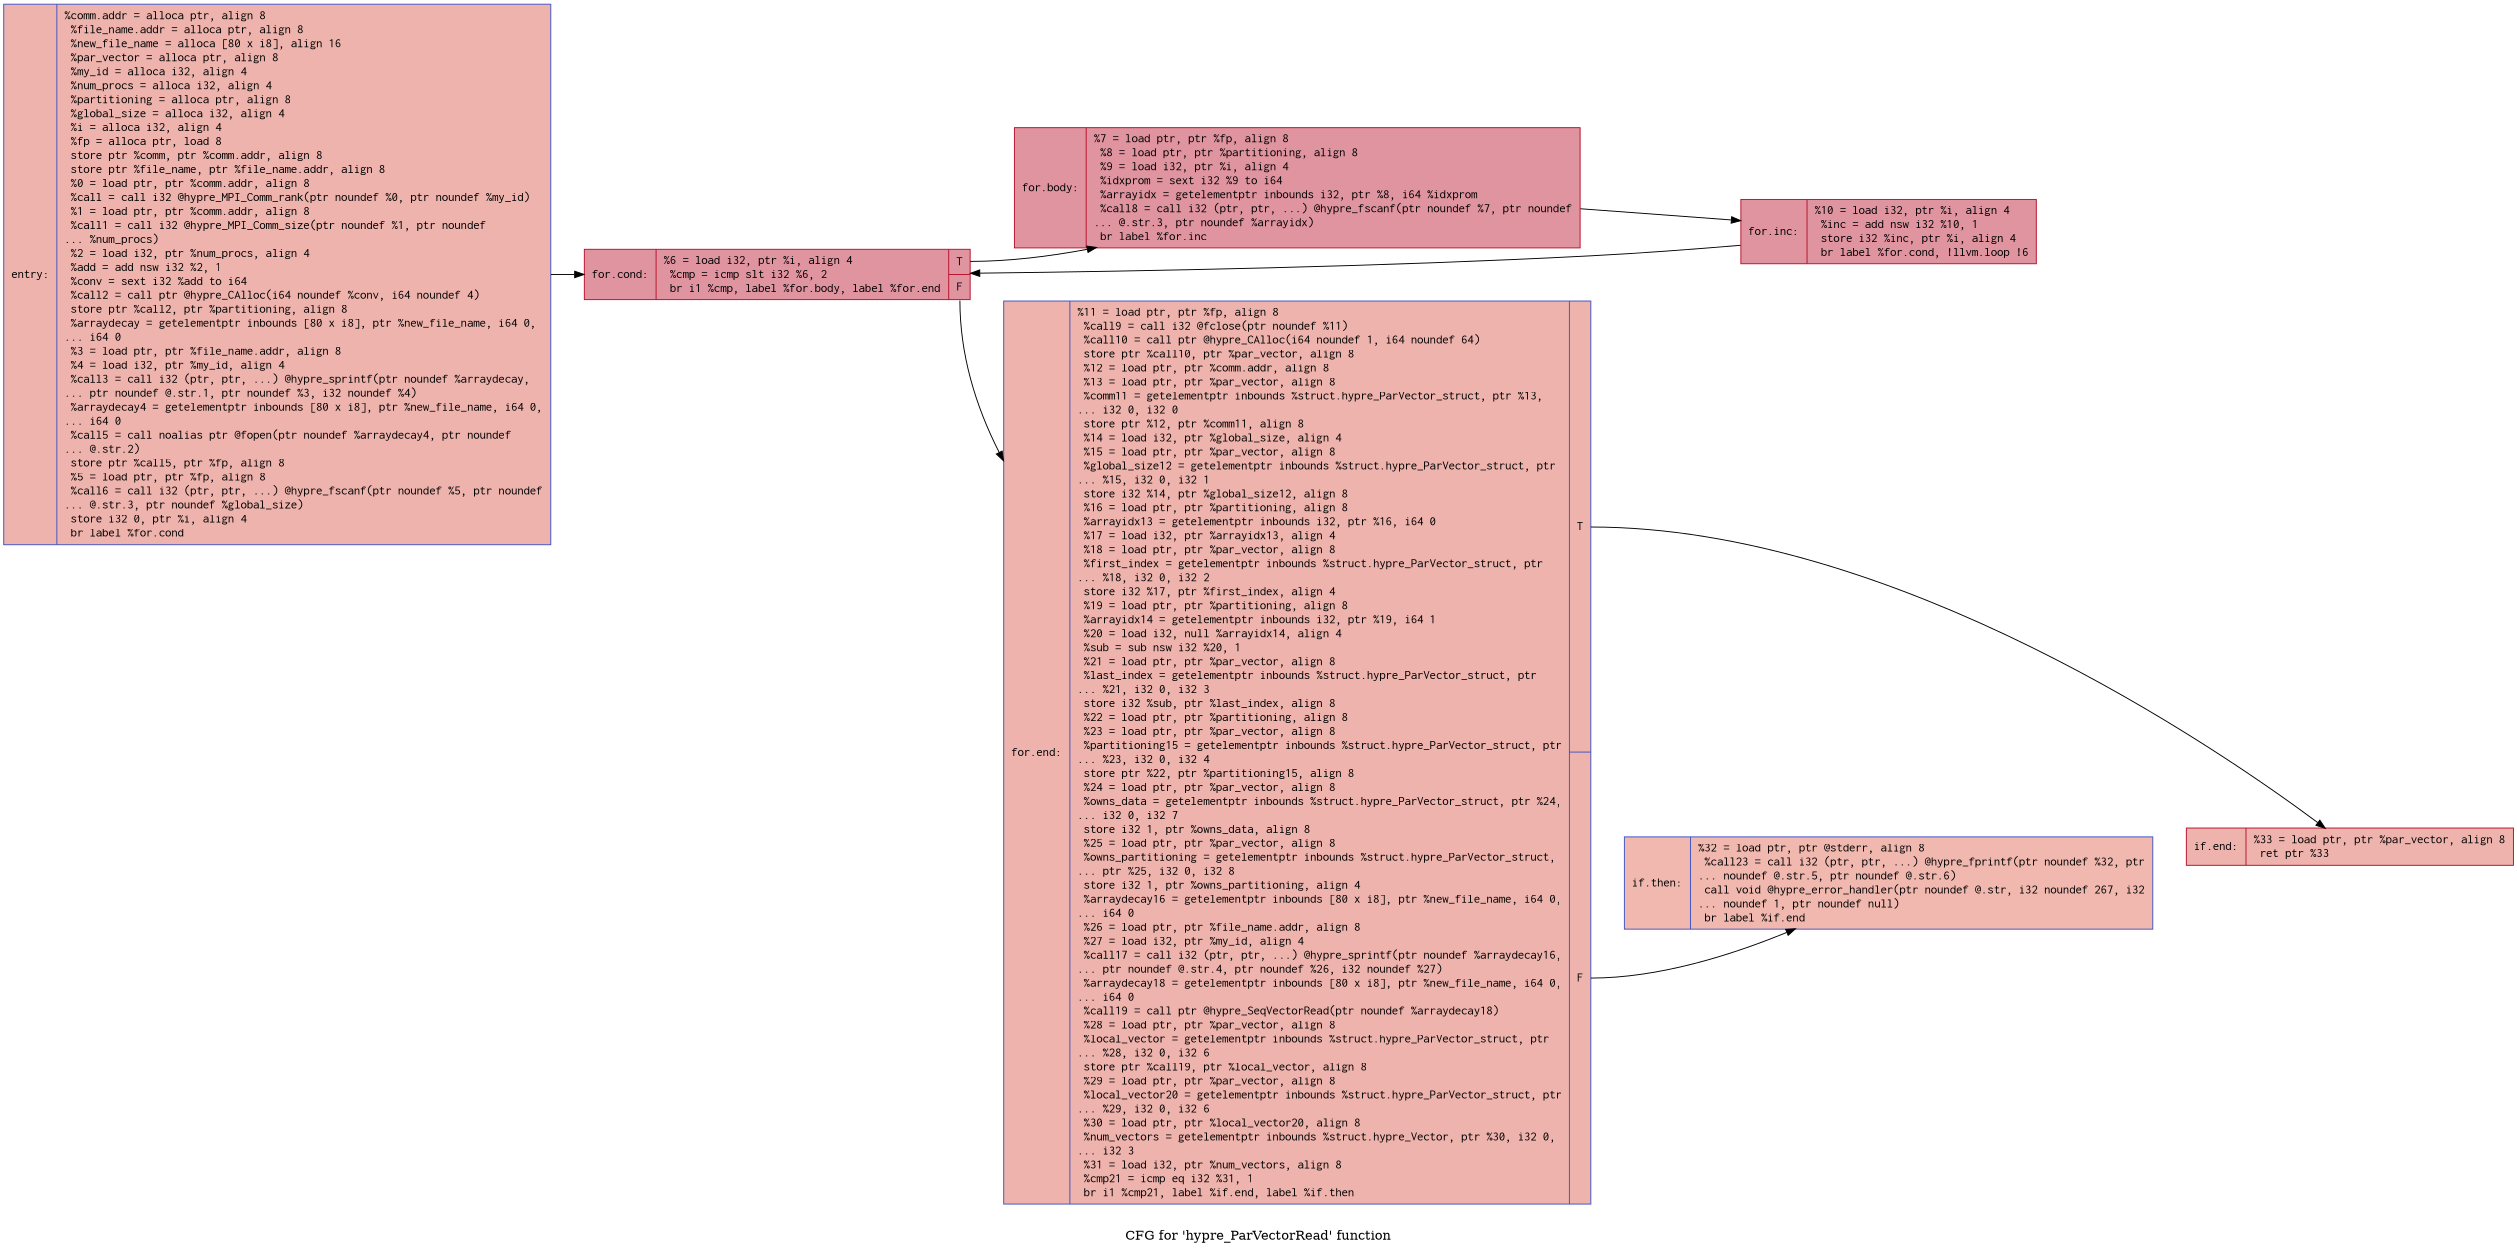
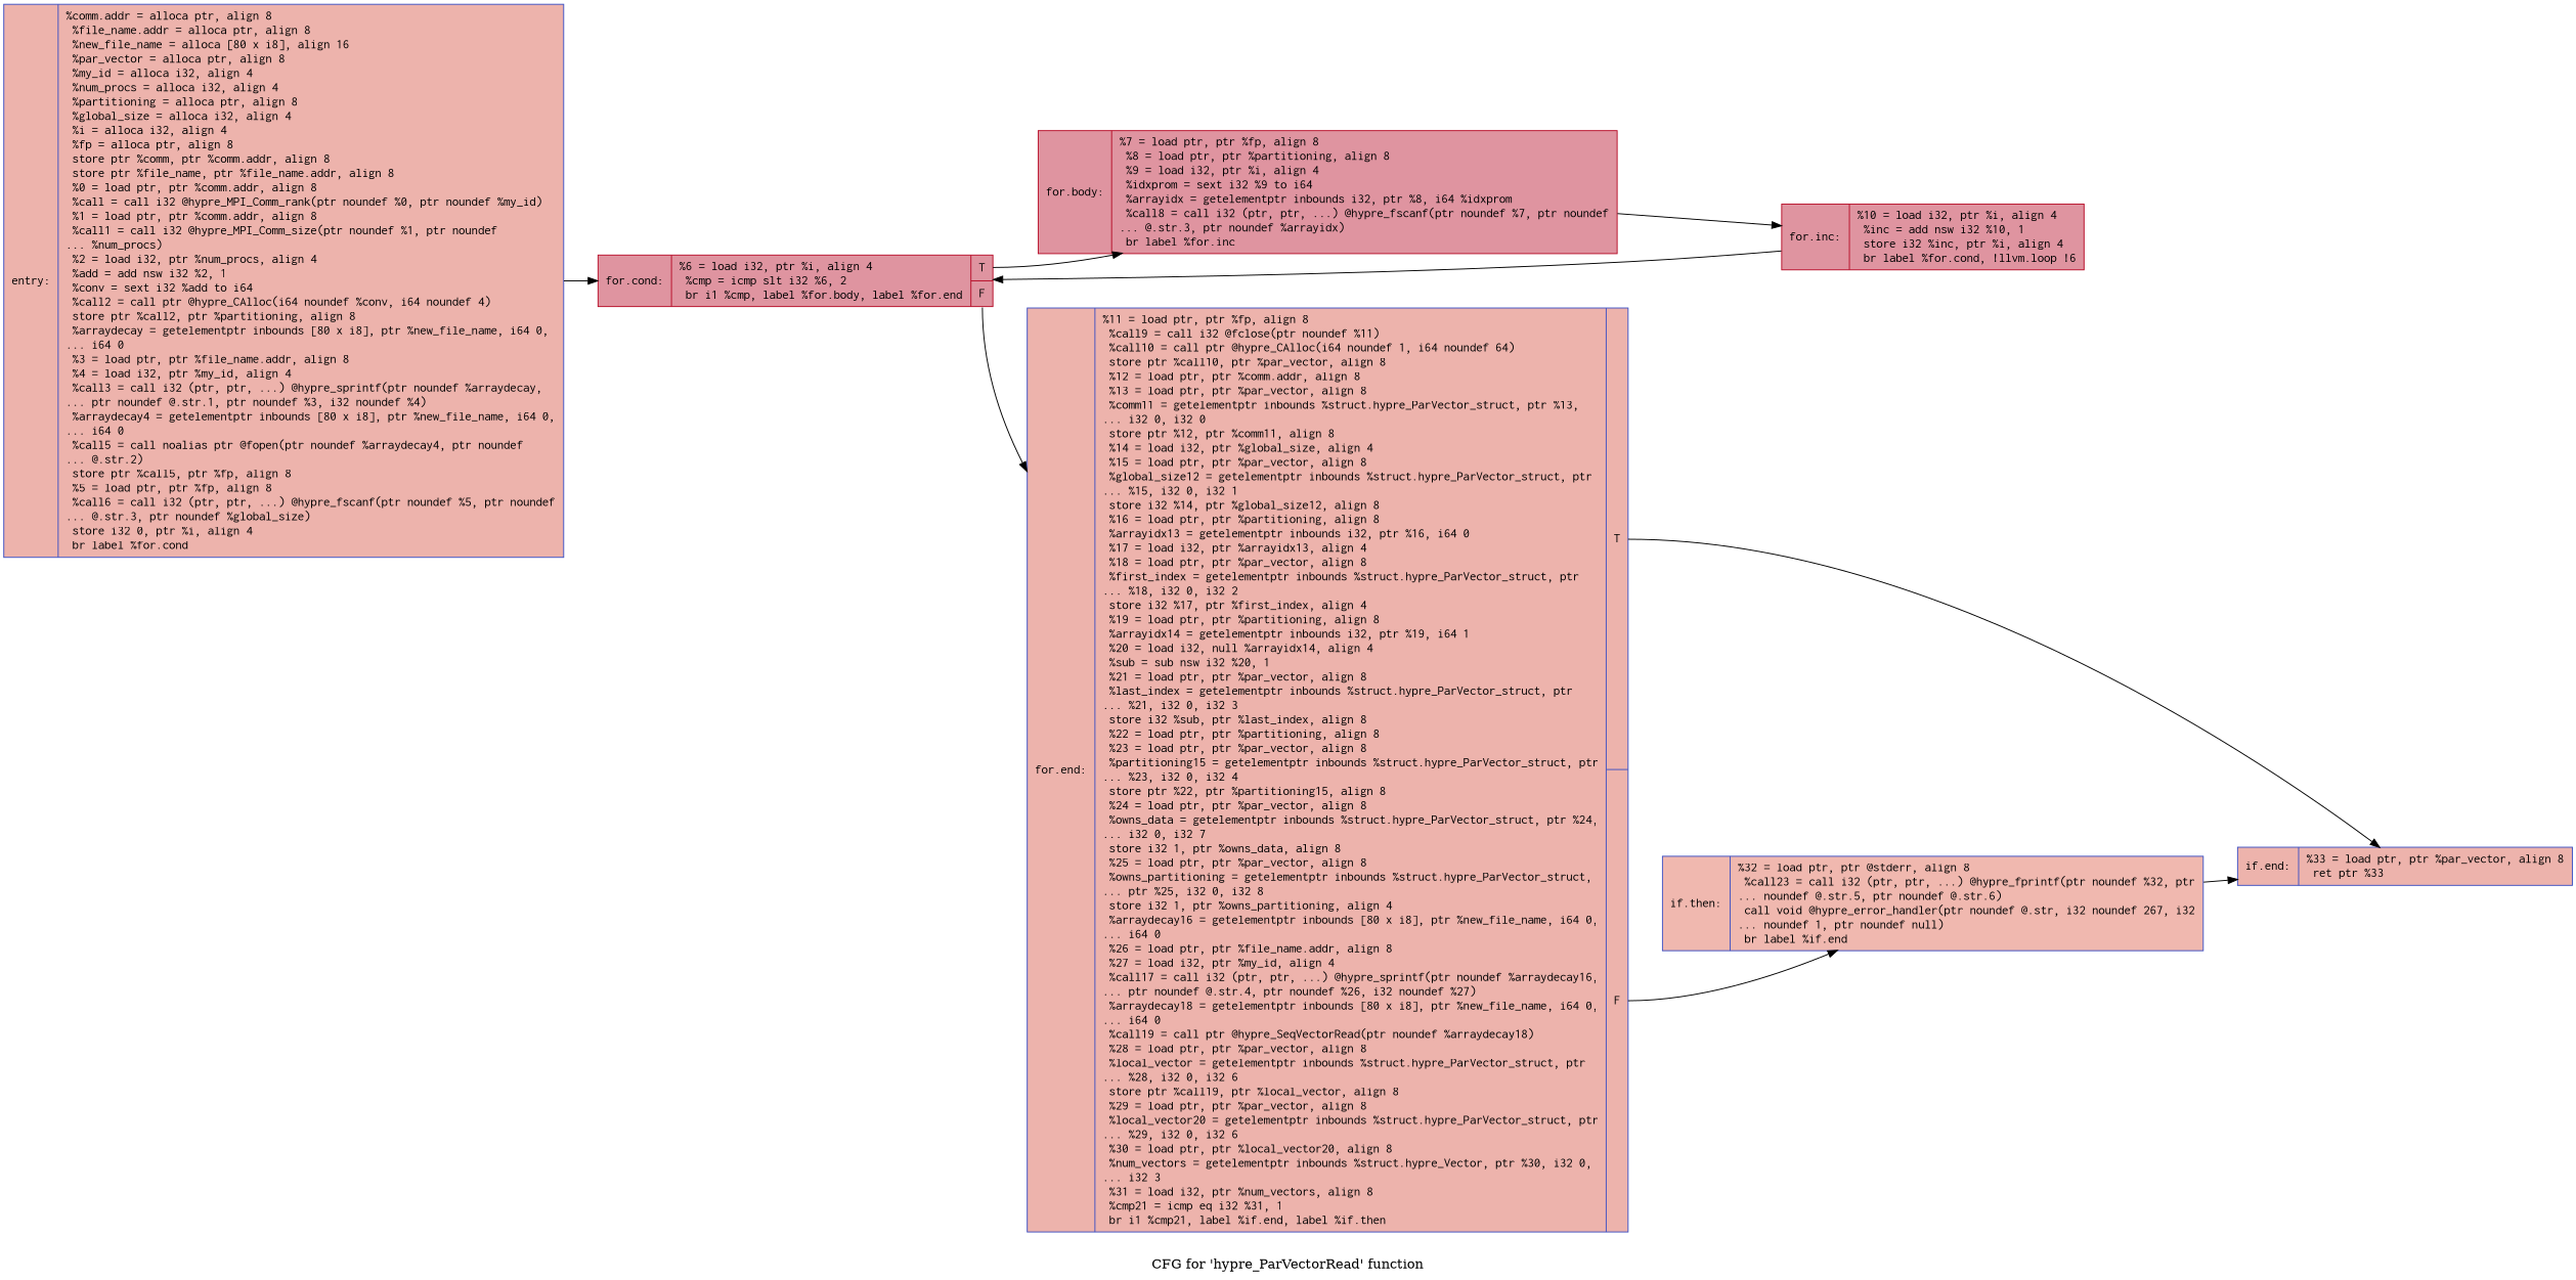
  digraph {
    label="CFG for 'hypre_ParVectorRead' function"
    rankdir=LR
    node [color="#3d50c3ff" fillcolor="#d6524470" fontname=Courier shape=record style=filled]
-   n1 [label="{entry:\l|  %comm.addr = alloca ptr, align 8\l  %file_name.addr = alloca ptr, align 8\l  %new_file_name = alloca [80 x i8], align 16\l  %par_vector = alloca ptr, align 8\l  %my_id = alloca i32, align 4\l  %num_procs = alloca i32, align 4\l  %partitioning = alloca ptr, align 8\l  %global_size = alloca i32, align 4\l  %i = alloca i32, align 4\l  %fp = alloca ptr, load 8\l  store ptr %comm, ptr %comm.addr, align 8\l  store ptr %file_name, ptr %file_name.addr, align 8\l  %0 = load ptr, ptr %comm.addr, align 8\l  %call = call i32 @hypre_MPI_Comm_rank(ptr noundef %0, ptr noundef %my_id)\l  %1 = load ptr, ptr %comm.addr, align 8\l  %call1 = call i32 @hypre_MPI_Comm_size(ptr noundef %1, ptr noundef\l... %num_procs)\l  %2 = load i32, ptr %num_procs, align 4\l  %add = add nsw i32 %2, 1\l  %conv = sext i32 %add to i64\l  %call2 = call ptr @hypre_CAlloc(i64 noundef %conv, i64 noundef 4)\l  store ptr %call2, ptr %partitioning, align 8\l  %arraydecay = getelementptr inbounds [80 x i8], ptr %new_file_name, i64 0,\l... i64 0\l  %3 = load ptr, ptr %file_name.addr, align 8\l  %4 = load i32, ptr %my_id, align 4\l  %call3 = call i32 (ptr, ptr, ...) @hypre_sprintf(ptr noundef %arraydecay,\l... ptr noundef @.str.1, ptr noundef %3, i32 noundef %4)\l  %arraydecay4 = getelementptr inbounds [80 x i8], ptr %new_file_name, i64 0,\l... i64 0\l  %call5 = call noalias ptr @fopen(ptr noundef %arraydecay4, ptr noundef\l... @.str.2)\l  store ptr %call5, ptr %fp, align 8\l  %5 = load ptr, ptr %fp, align 8\l  %call6 = call i32 (ptr, ptr, ...) @hypre_fscanf(ptr noundef %5, ptr noundef\l... @.str.3, ptr noundef %global_size)\l  store i32 0, ptr %i, align 4\l  br label %for.cond\l}"]
+   n1 [label="{entry:\l|  %comm.addr = alloca ptr, align 8\l  %file_name.addr = alloca ptr, align 8\l  %new_file_name = alloca [80 x i8], align 16\l  %par_vector = alloca ptr, align 8\l  %my_id = alloca i32, align 4\l  %num_procs = alloca i32, align 4\l  %partitioning = alloca ptr, align 8\l  %global_size = alloca i32, align 4\l  %i = alloca i32, align 4\l  %fp = alloca ptr, align 8\l  store ptr %comm, ptr %comm.addr, align 8\l  store ptr %file_name, ptr %file_name.addr, align 8\l  %0 = load ptr, ptr %comm.addr, align 8\l  %call = call i32 @hypre_MPI_Comm_rank(ptr noundef %0, ptr noundef %my_id)\l  %1 = load ptr, ptr %comm.addr, align 8\l  %call1 = call i32 @hypre_MPI_Comm_size(ptr noundef %1, ptr noundef\l... %num_procs)\l  %2 = load i32, ptr %num_procs, align 4\l  %add = add nsw i32 %2, 1\l  %conv = sext i32 %add to i64\l  %call2 = call ptr @hypre_CAlloc(i64 noundef %conv, i64 noundef 4)\l  store ptr %call2, ptr %partitioning, align 8\l  %arraydecay = getelementptr inbounds [80 x i8], ptr %new_file_name, i64 0,\l... i64 0\l  %3 = load ptr, ptr %file_name.addr, align 8\l  %4 = load i32, ptr %my_id, align 4\l  %call3 = call i32 (ptr, ptr, ...) @hypre_sprintf(ptr noundef %arraydecay,\l... ptr noundef @.str.1, ptr noundef %3, i32 noundef %4)\l  %arraydecay4 = getelementptr inbounds [80 x i8], ptr %new_file_name, i64 0,\l... i64 0\l  %call5 = call noalias ptr @fopen(ptr noundef %arraydecay4, ptr noundef\l... @.str.2)\l  store ptr %call5, ptr %fp, align 8\l  %5 = load ptr, ptr %fp, align 8\l  %call6 = call i32 (ptr, ptr, ...) @hypre_fscanf(ptr noundef %5, ptr noundef\l... @.str.3, ptr noundef %global_size)\l  store i32 0, ptr %i, align 4\l  br label %for.cond\l}"]
    n2 [color="#b70d28ff" fillcolor="#b70d2870" label="{for.cond:\l|  %6 = load i32, ptr %i, align 4\l  %cmp = icmp slt i32 %6, 2\l  br i1 %cmp, label %for.body, label %for.end\l|{<s0>T|<s1>F}}"]
    n3 [color="#b70d28ff" fillcolor="#b70d2870" label="{for.body:\l|  %7 = load ptr, ptr %fp, align 8\l  %8 = load ptr, ptr %partitioning, align 8\l  %9 = load i32, ptr %i, align 4\l  %idxprom = sext i32 %9 to i64\l  %arrayidx = getelementptr inbounds i32, ptr %8, i64 %idxprom\l  %call8 = call i32 (ptr, ptr, ...) @hypre_fscanf(ptr noundef %7, ptr noundef\l... @.str.3, ptr noundef %arrayidx)\l  br label %for.inc\l}"]
    n4 [label="{for.end:\l|  %11 = load ptr, ptr %fp, align 8\l  %call9 = call i32 @fclose(ptr noundef %11)\l  %call10 = call ptr @hypre_CAlloc(i64 noundef 1, i64 noundef 64)\l  store ptr %call10, ptr %par_vector, align 8\l  %12 = load ptr, ptr %comm.addr, align 8\l  %13 = load ptr, ptr %par_vector, align 8\l  %comm11 = getelementptr inbounds %struct.hypre_ParVector_struct, ptr %13,\l... i32 0, i32 0\l  store ptr %12, ptr %comm11, align 8\l  %14 = load i32, ptr %global_size, align 4\l  %15 = load ptr, ptr %par_vector, align 8\l  %global_size12 = getelementptr inbounds %struct.hypre_ParVector_struct, ptr\l... %15, i32 0, i32 1\l  store i32 %14, ptr %global_size12, align 8\l  %16 = load ptr, ptr %partitioning, align 8\l  %arrayidx13 = getelementptr inbounds i32, ptr %16, i64 0\l  %17 = load i32, ptr %arrayidx13, align 4\l  %18 = load ptr, ptr %par_vector, align 8\l  %first_index = getelementptr inbounds %struct.hypre_ParVector_struct, ptr\l... %18, i32 0, i32 2\l  store i32 %17, ptr %first_index, align 4\l  %19 = load ptr, ptr %partitioning, align 8\l  %arrayidx14 = getelementptr inbounds i32, ptr %19, i64 1\l  %20 = load i32, null %arrayidx14, align 4\l  %sub = sub nsw i32 %20, 1\l  %21 = load ptr, ptr %par_vector, align 8\l  %last_index = getelementptr inbounds %struct.hypre_ParVector_struct, ptr\l... %21, i32 0, i32 3\l  store i32 %sub, ptr %last_index, align 8\l  %22 = load ptr, ptr %partitioning, align 8\l  %23 = load ptr, ptr %par_vector, align 8\l  %partitioning15 = getelementptr inbounds %struct.hypre_ParVector_struct, ptr\l... %23, i32 0, i32 4\l  store ptr %22, ptr %partitioning15, align 8\l  %24 = load ptr, ptr %par_vector, align 8\l  %owns_data = getelementptr inbounds %struct.hypre_ParVector_struct, ptr %24,\l... i32 0, i32 7\l  store i32 1, ptr %owns_data, align 8\l  %25 = load ptr, ptr %par_vector, align 8\l  %owns_partitioning = getelementptr inbounds %struct.hypre_ParVector_struct,\l... ptr %25, i32 0, i32 8\l  store i32 1, ptr %owns_partitioning, align 4\l  %arraydecay16 = getelementptr inbounds [80 x i8], ptr %new_file_name, i64 0,\l... i64 0\l  %26 = load ptr, ptr %file_name.addr, align 8\l  %27 = load i32, ptr %my_id, align 4\l  %call17 = call i32 (ptr, ptr, ...) @hypre_sprintf(ptr noundef %arraydecay16,\l... ptr noundef @.str.4, ptr noundef %26, i32 noundef %27)\l  %arraydecay18 = getelementptr inbounds [80 x i8], ptr %new_file_name, i64 0,\l... i64 0\l  %call19 = call ptr @hypre_SeqVectorRead(ptr noundef %arraydecay18)\l  %28 = load ptr, ptr %par_vector, align 8\l  %local_vector = getelementptr inbounds %struct.hypre_ParVector_struct, ptr\l... %28, i32 0, i32 6\l  store ptr %call19, ptr %local_vector, align 8\l  %29 = load ptr, ptr %par_vector, align 8\l  %local_vector20 = getelementptr inbounds %struct.hypre_ParVector_struct, ptr\l... %29, i32 0, i32 6\l  %30 = load ptr, ptr %local_vector20, align 8\l  %num_vectors = getelementptr inbounds %struct.hypre_Vector, ptr %30, i32 0,\l... i32 3\l  %31 = load i32, ptr %num_vectors, align 8\l  %cmp21 = icmp eq i32 %31, 1\l  br i1 %cmp21, label %if.end, label %if.then\l|{<s0>T|<s1>F}}"]
    n5 [color="#b70d28ff" fillcolor="#b70d2870" label="{for.inc:\l|  %10 = load i32, ptr %i, align 4\l  %inc = add nsw i32 %10, 1\l  store i32 %inc, ptr %i, align 4\l  br label %for.cond, !llvm.loop !6\l}"]
-   n6 [color="#b70d28ff" label="{if.end:\l|  %33 = load ptr, ptr %par_vector, align 8\l  ret ptr %33\l}"]
+   n6 [label="{if.end:\l|  %33 = load ptr, ptr %par_vector, align 8\l  ret ptr %33\l}"]
    n7 [fillcolor="#dc5d4a70" label="{if.then:\l|  %32 = load ptr, ptr @stderr, align 8\l  %call23 = call i32 (ptr, ptr, ...) @hypre_fprintf(ptr noundef %32, ptr\l... noundef @.str.5, ptr noundef @.str.6)\l  call void @hypre_error_handler(ptr noundef @.str, i32 noundef 267, i32\l... noundef 1, ptr noundef null)\l  br label %if.end\l}"]
    n1 -> n2
    n2 -> n3 [tailport=s0]
    n2 -> n4 [tailport=s1]
    n3 -> n5
    n4 -> n6 [tailport=s0]
    n4 -> n7 [tailport=s1]
    n5 -> n2
+   n7 -> n6
  }
